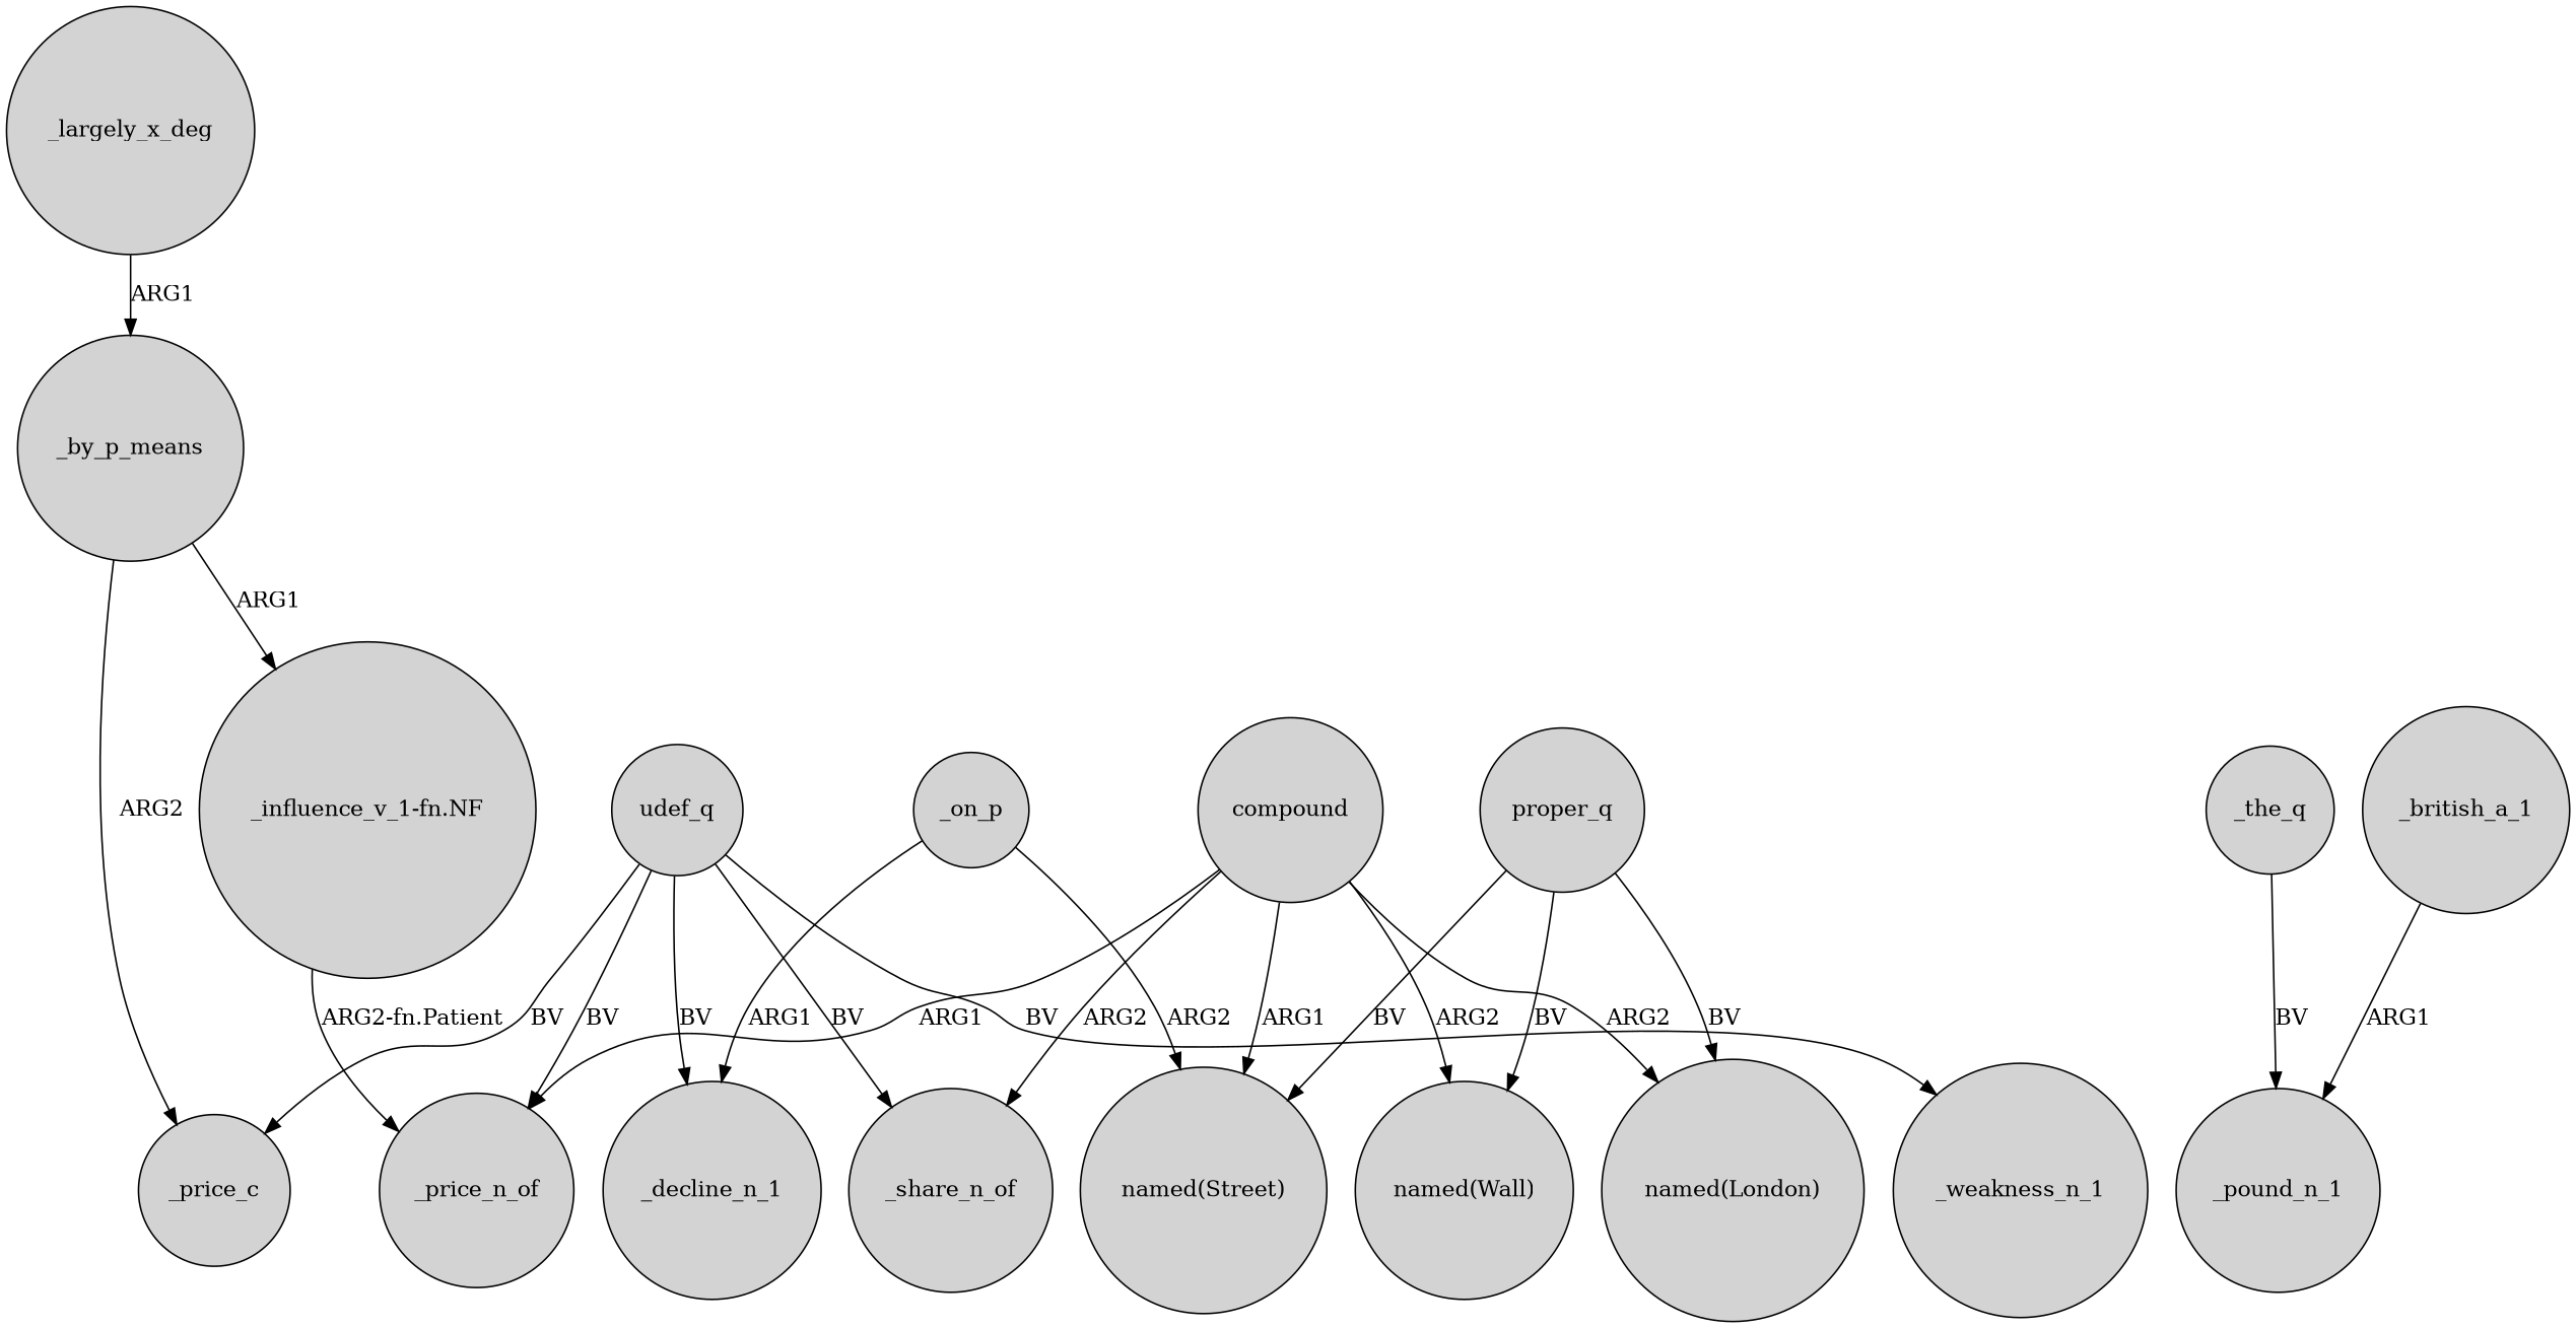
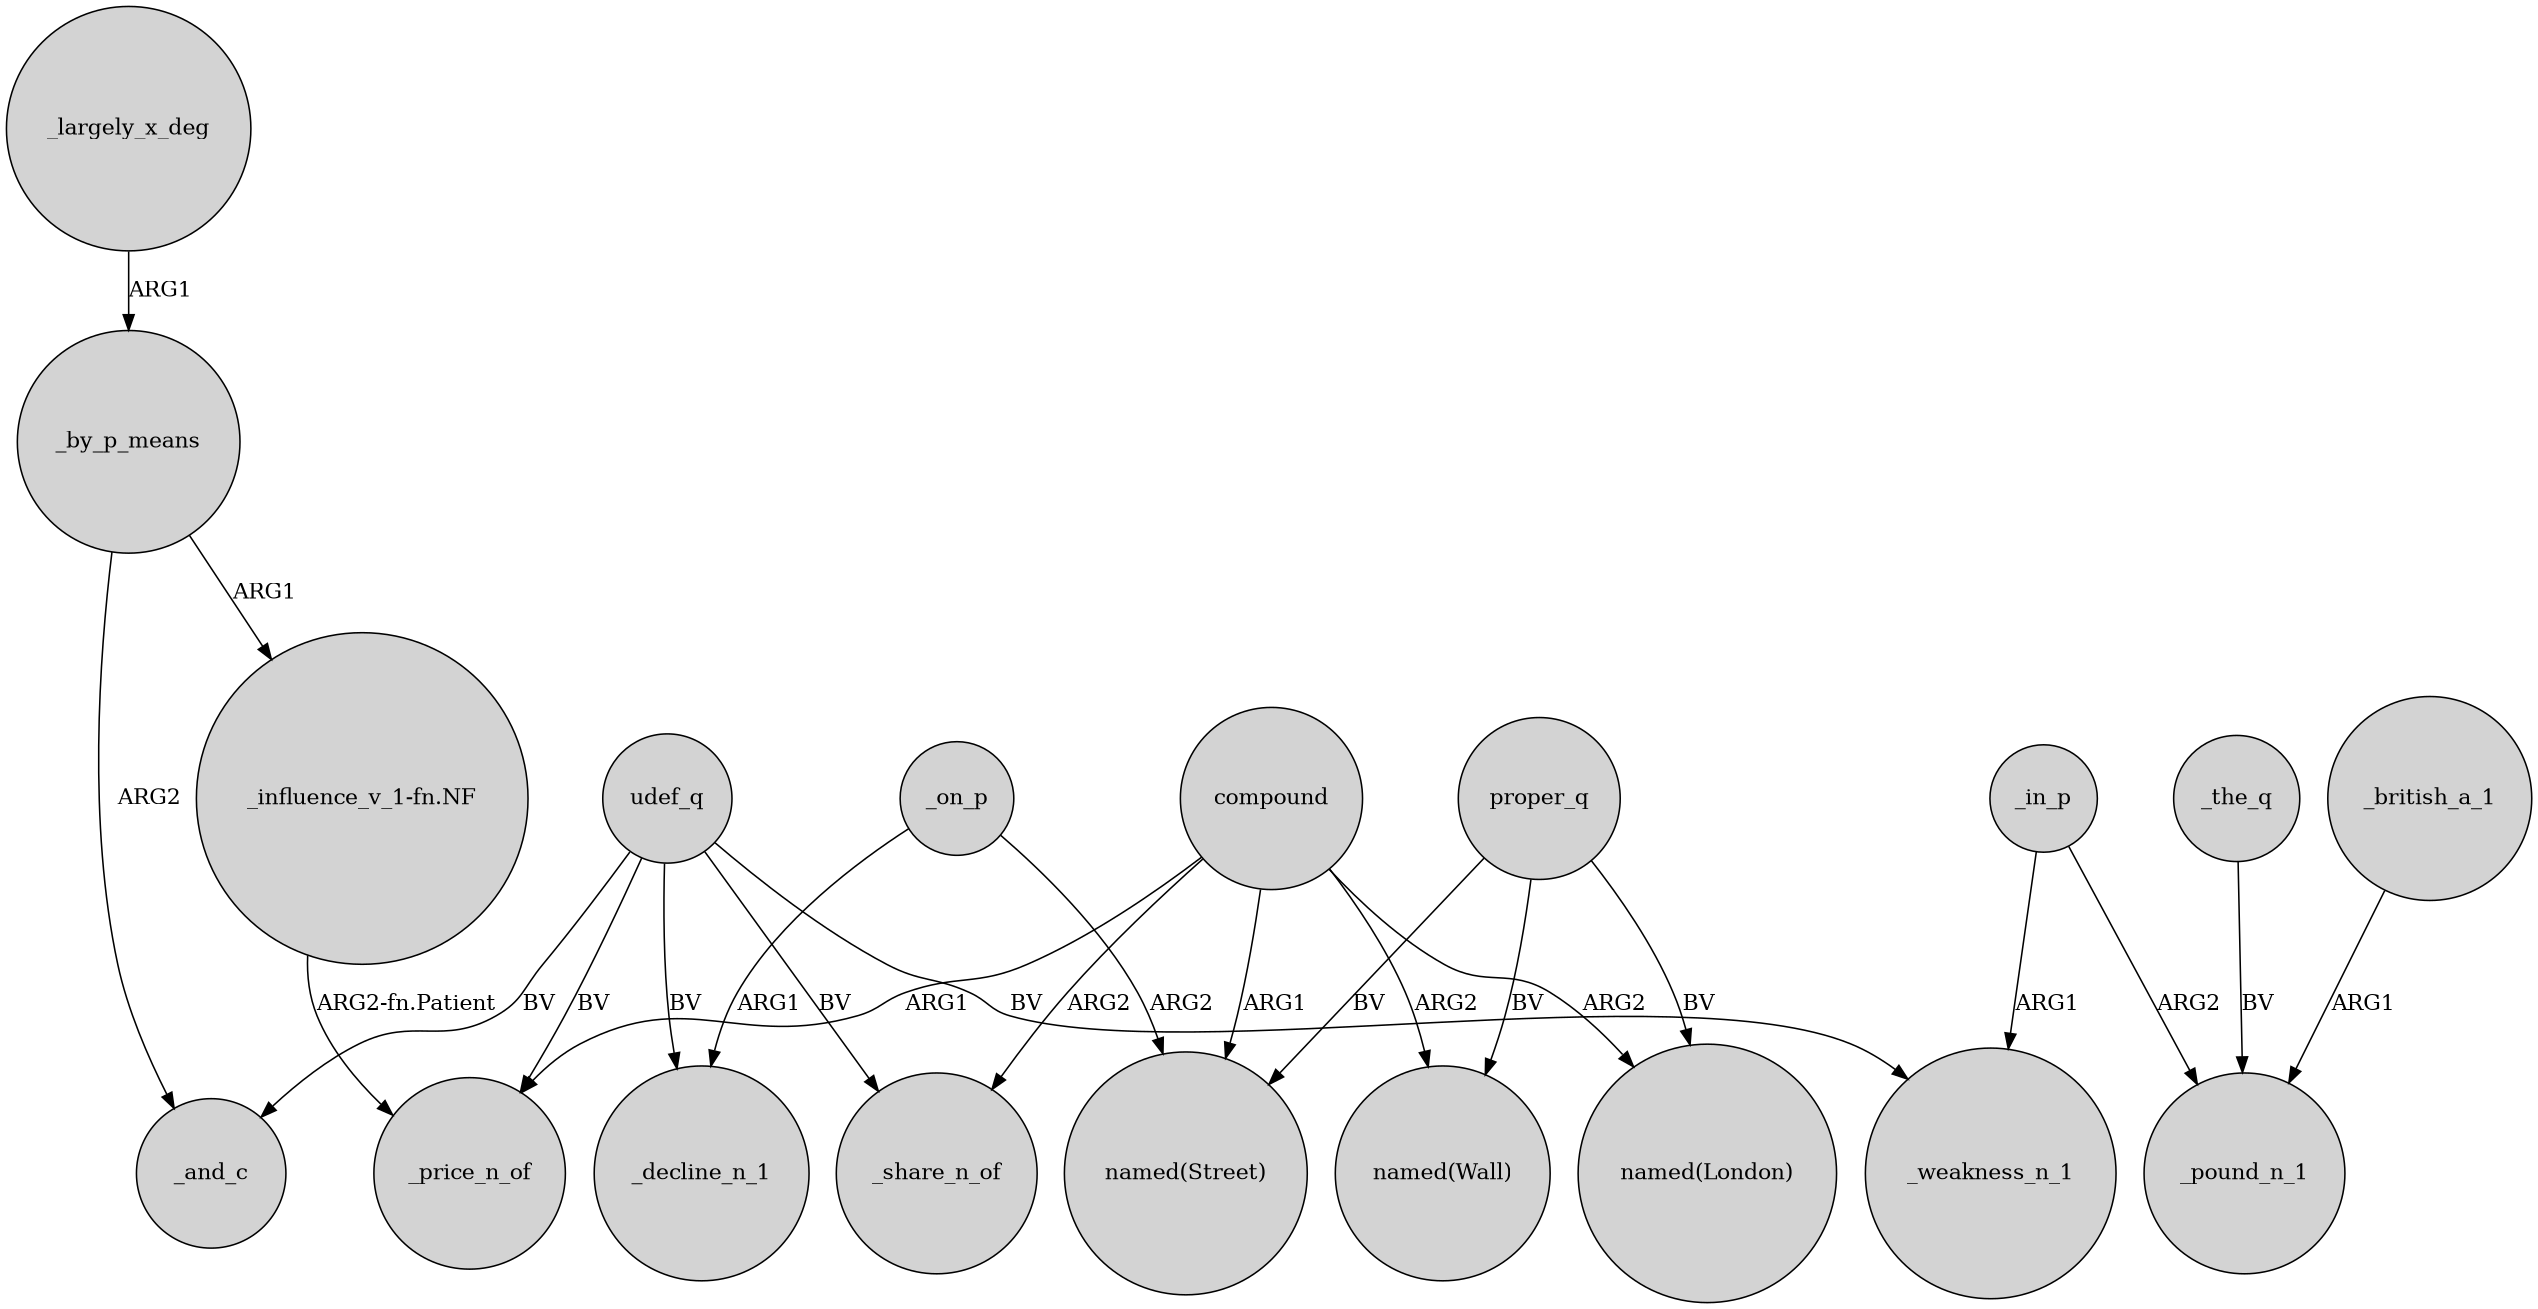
  digraph {
    node [shape=circle style=filled]
+   _in_p
    _weakness_n_1
    _pound_n_1
    "_influence_v_1-fn.NF"
    _price_n_of
    udef_q
-   _and_c [label=_price_c]
+   _and_c
    _share_n_of
    _decline_n_1
    compound
    "named(Street)"
    "named(Wall)"
    "named(London)"
    proper_q
    _largely_x_deg
    _by_p_means
    _the_q
    _on_p
    _british_a_1
+   _in_p -> _weakness_n_1 [label=ARG1]
+   _in_p -> _pound_n_1 [label=ARG2]
    "_influence_v_1-fn.NF" -> _price_n_of [label="ARG2-fn.Patient"]
    udef_q -> _weakness_n_1 [label=BV]
    udef_q -> _price_n_of [label=BV]
    udef_q -> _and_c [label=BV]
    udef_q -> _share_n_of [label=BV]
    udef_q -> _decline_n_1 [label=BV]
    compound -> _price_n_of [label=ARG1]
    compound -> _share_n_of [label=ARG2]
    compound -> "named(Street)" [label=ARG1]
    compound -> "named(Wall)" [label=ARG2]
    compound -> "named(London)" [label=ARG2]
    proper_q -> "named(Street)" [label=BV]
    proper_q -> "named(Wall)" [label=BV]
    proper_q -> "named(London)" [label=BV]
    _largely_x_deg -> _by_p_means [label=ARG1]
    _by_p_means -> "_influence_v_1-fn.NF" [label=ARG1]
    _by_p_means -> _and_c [label=ARG2]
    _the_q -> _pound_n_1 [label=BV]
    _on_p -> _decline_n_1 [label=ARG1]
    _on_p -> "named(Street)" [label=ARG2]
    _british_a_1 -> _pound_n_1 [label=ARG1]
  }
